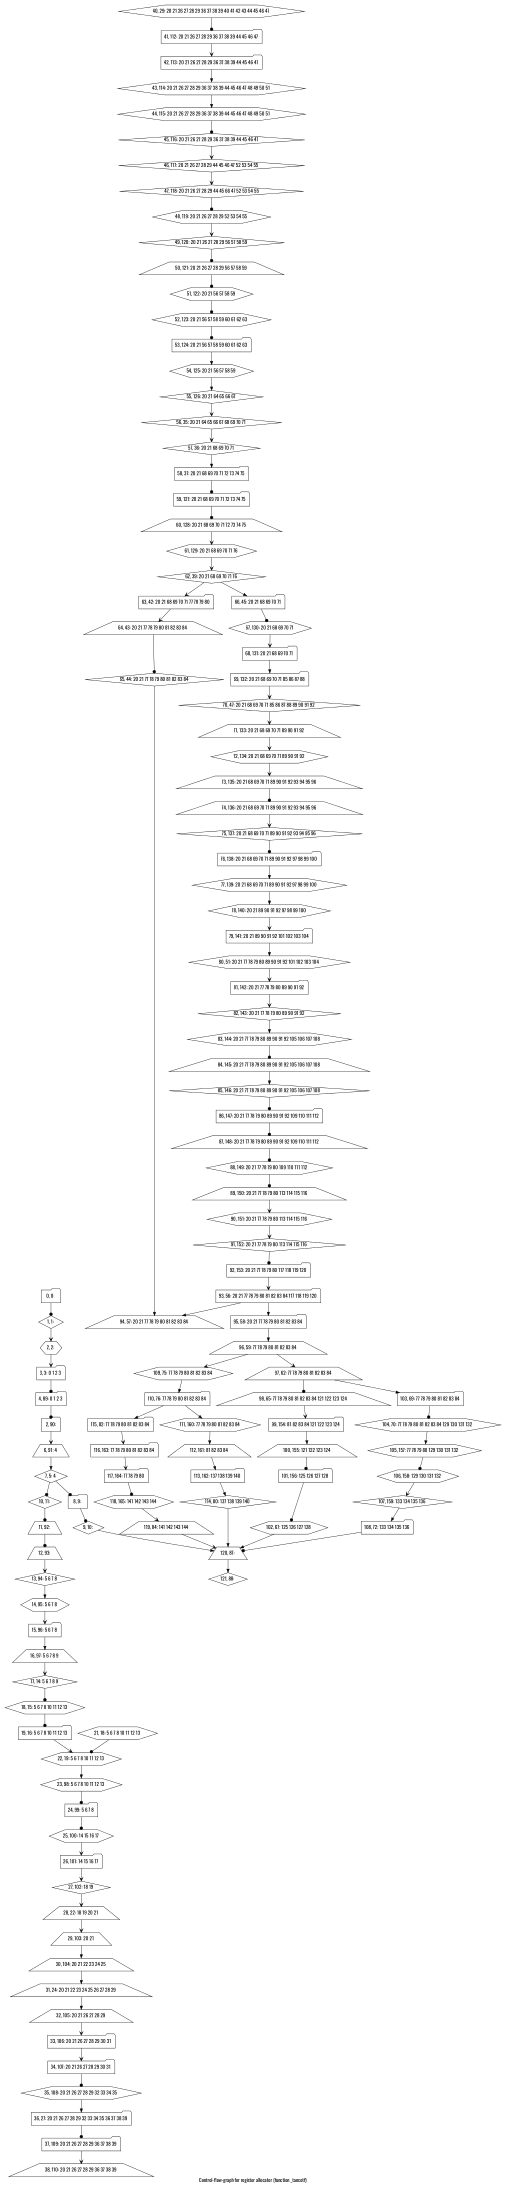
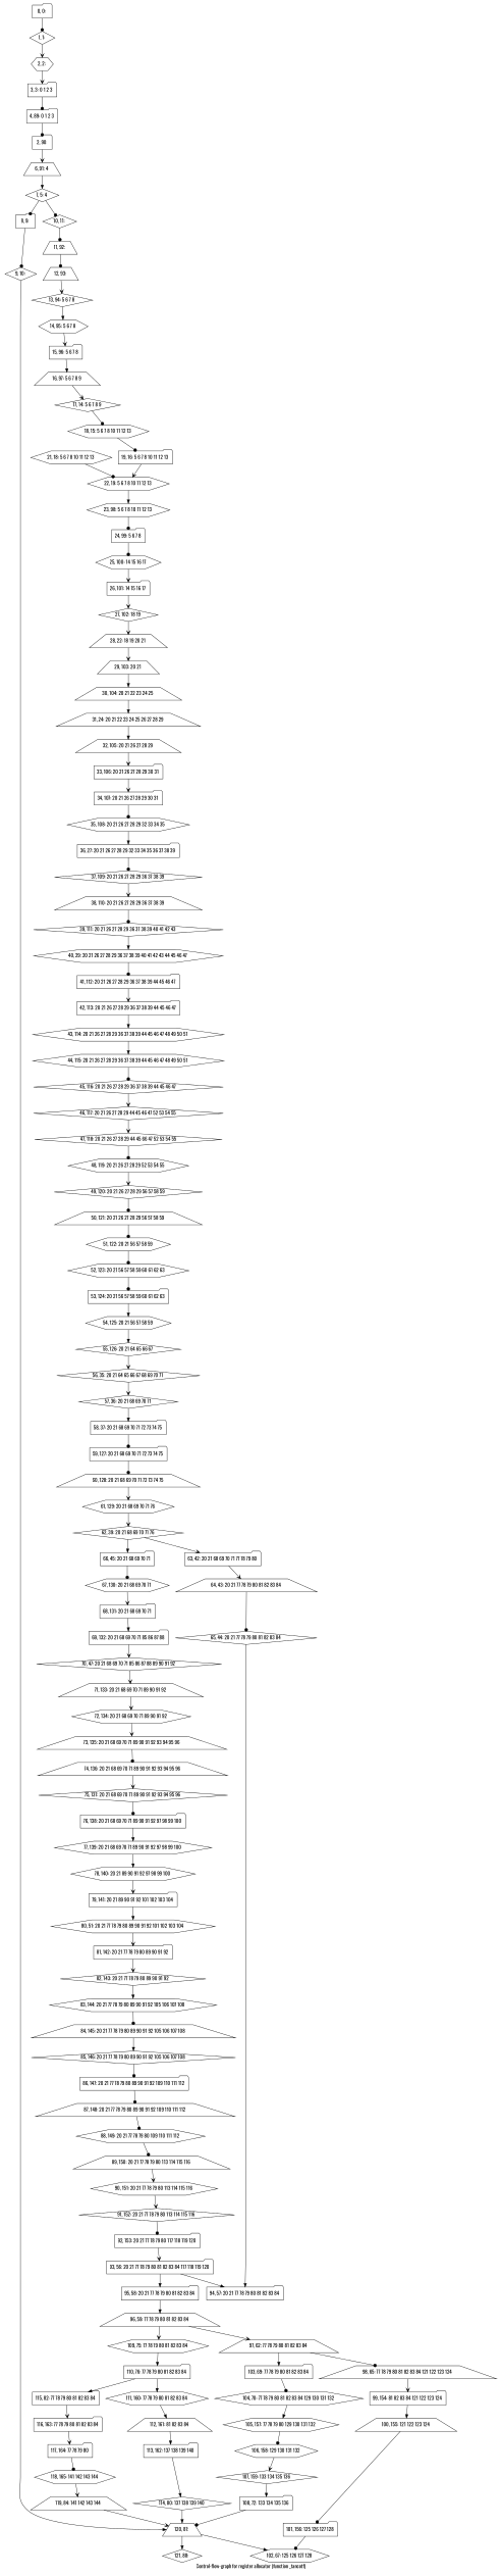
  digraph {
    fontname=Oswald
    label="Control-flow-graph for register allocator (function _tancotf)"
    node [fontname=Oswald shape=folder]
    edge [arrowhead=vee fontname=Oswald]
    n1 [label="0, 0: "]
    n2 [label="1, 1: " shape=diamond]
    n3 [label="2, 2: " shape=hexagon]
    n4 [label="3, 3: 0 1 2 3 "]
    n5 [label="4, 89: 0 1 2 3 "]
    n6 [label="2, 90:"]
    n7 [label="6, 91: 4 " shape=trapezium]
    n8 [label="7, 5: 4 " shape=diamond]
    n9 [label="8, 9: "]
    n10 [label="10, 11: " shape=diamond]
    n11 [label="9, 10: " shape=diamond]
    n12 [label="11, 92: " shape=trapezium]
    n13 [label="120, 87: " shape=trapezium]
    n14 [label="121, 88: " shape=diamond]
    n15 [label="12, 93: " shape=trapezium]
    n16 [label="13, 94: 5 6 7 8 " shape=diamond]
    n17 [label="14, 95: 5 6 7 8 " shape=hexagon]
    n18 [label="15, 96: 5 6 7 8 "]
    n19 [label="16, 97: 5 6 7 8 9 " shape=trapezium]
    n20 [label="17, 14: 5 6 7 8 9 " shape=diamond]
    n21 [label="18, 15: 5 6 7 8 10 11 12 13 " shape=hexagon]
    n22 [label="19, 16: 5 6 7 8 10 11 12 13 "]
    n23 [label="22, 19: 5 6 7 8 10 11 12 13 " shape=hexagon]
    n24 [label="23, 98: 5 6 7 8 10 11 12 13 " shape=hexagon]
    n25 [label="21, 18: 5 6 7 8 10 11 12 13 " shape=hexagon]
    n26 [label="24, 99: 5 6 7 8 "]
    n27 [label="25, 100: 14 15 16 17 " shape=hexagon]
    n28 [label="26, 101: 14 15 16 17 "]
    n29 [label="27, 102: 18 19 " shape=diamond]
    n30 [label="28, 22: 18 19 20 21 " shape=trapezium]
    n31 [label="29, 103: 20 21 " shape=trapezium]
    n32 [label="30, 104: 20 21 22 23 24 25 " shape=trapezium]
    n33 [label="31, 24: 20 21 22 23 24 25 26 27 28 29 " shape=trapezium]
    n34 [label="32, 105: 20 21 26 27 28 29 " shape=trapezium]
    n35 [label="33, 106: 20 21 26 27 28 29 30 31 "]
    n36 [label="34, 107: 20 21 26 27 28 29 30 31 "]
    n37 [label="35, 108: 20 21 26 27 28 29 32 33 34 35 " shape=hexagon]
    n38 [label="36, 27: 20 21 26 27 28 29 32 33 34 35 36 37 38 39 "]
-   n39 [label="37, 109: 20 21 26 27 28 29 36 37 38 39 "]
+   n39 [label="37, 109: 20 21 26 27 28 29 36 37 38 39 " shape=diamond]
    n40 [label="38, 110: 20 21 26 27 28 29 36 37 38 39 " shape=trapezium]
+   n41 [label="39, 111: 20 21 26 27 28 29 36 37 38 39 40 41 42 43 " shape=diamond]
    n42 [label="40, 29: 20 21 26 27 28 29 36 37 38 39 40 41 42 43 44 45 46 47 " shape=hexagon]
    n43 [label="41, 112: 20 21 26 27 28 29 36 37 38 39 44 45 46 47 "]
    n44 [label="42, 113: 20 21 26 27 28 29 36 37 38 39 44 45 46 47 "]
    n45 [label="43, 114: 20 21 26 27 28 29 36 37 38 39 44 45 46 47 48 49 50 51 " shape=hexagon]
    n46 [label="44, 115: 20 21 26 27 28 29 36 37 38 39 44 45 46 47 48 49 50 51 " shape=hexagon]
    n47 [label="45, 116: 20 21 26 27 28 29 36 37 38 39 44 45 46 47 " shape=diamond]
    n48 [label="46, 117: 20 21 26 27 28 29 44 45 46 47 52 53 54 55 " shape=diamond]
    n49 [label="47, 118: 20 21 26 27 28 29 44 45 66 47 52 53 54 55" shape=diamond]
    n50 [label="48, 119: 20 21 26 27 28 29 52 53 54 55 " shape=hexagon]
    n51 [label="49, 120: 20 21 26 27 28 29 56 57 58 59 " shape=diamond]
    n52 [label="50, 121: 20 21 26 27 28 29 56 57 58 59 " shape=trapezium]
    n53 [label="51, 122: 20 21 56 57 58 59 " shape=hexagon]
    n54 [label="52, 123: 20 21 56 57 58 59 60 61 62 63 " shape=hexagon]
    n55 [label="53, 124: 20 21 56 57 58 59 60 61 62 63 "]
    n56 [label="54, 125: 20 21 56 57 58 59 " shape=hexagon]
    n57 [label="55, 126: 20 21 64 65 66 67 " shape=diamond]
    n58 [label="56, 35: 20 21 64 65 66 67 68 69 70 71 " shape=diamond]
    n59 [label="57, 36: 20 21 68 69 70 71 " shape=diamond]
    n60 [label="58, 37: 20 21 68 69 70 71 72 73 74 75 "]
    n61 [label="59, 127: 20 21 68 69 70 71 72 73 74 75 "]
    n62 [label="60, 128: 20 21 68 69 70 71 72 73 74 75 " shape=trapezium]
    n63 [label="61, 129: 20 21 68 69 70 71 76 " shape=hexagon]
    n64 [label="62, 39: 20 21 68 69 70 71 76 " shape=diamond]
    n65 [label="63, 42: 20 21 68 69 70 71 77 78 79 80 "]
    n66 [label="66, 45: 20 21 68 69 70 71 "]
    n67 [label="64, 43: 20 21 77 78 79 80 81 82 83 84 " shape=trapezium]
    n68 [label="67, 130: 20 21 68 69 70 71 " shape=hexagon]
    n69 [label="65, 44: 20 21 77 78 79 80 81 82 83 84 " shape=diamond]
-   n70 [label="94, 57: 20 21 77 78 79 80 81 82 83 84 " shape=trapezium]
+   n70 [label="94, 57: 20 21 77 78 79 80 81 82 83 84 "]
    n71 [label="68, 131: 20 21 68 69 70 71 "]
    n72 [label="69, 132: 20 21 68 69 70 71 85 86 87 88 "]
    n73 [label="70, 47: 20 21 68 69 70 71 85 86 87 88 89 90 91 92 " shape=diamond]
    n74 [label="71, 133: 20 21 68 69 70 71 89 90 91 92 " shape=trapezium]
    n75 [label="72, 134: 20 21 68 69 70 71 89 90 91 92 " shape=hexagon]
    n76 [label="73, 135: 20 21 68 69 70 71 89 90 91 92 93 94 95 96 " shape=trapezium]
    n77 [label="74, 136: 20 21 68 69 70 71 89 90 91 92 93 94 95 96 " shape=trapezium]
    n78 [label="75, 137: 20 21 68 69 70 71 89 90 91 92 93 94 95 96 " shape=diamond]
    n79 [label="76, 138: 20 21 68 69 70 71 89 90 91 92 97 98 99 100 "]
    n80 [label="77, 139: 20 21 68 69 70 71 89 90 91 92 97 98 99 100 " shape=hexagon]
    n81 [label="78, 140: 20 21 89 90 91 92 97 98 99 100 " shape=hexagon]
    n82 [label="79, 141: 20 21 89 90 91 92 101 102 103 104 "]
    n83 [label="80, 51: 20 21 77 78 79 80 89 90 91 92 101 102 103 104 " shape=hexagon]
    n84 [label="81, 142: 20 21 77 78 79 80 89 90 91 92 "]
    n85 [label="82, 143: 20 21 77 78 79 80 89 90 91 92 " shape=diamond]
    n86 [label="83, 144: 20 21 77 78 79 80 89 90 91 92 105 106 107 108 " shape=hexagon]
    n87 [label="84, 145: 20 21 77 78 79 80 89 90 91 92 105 106 107 108 " shape=trapezium]
    n88 [label="85, 146: 20 21 77 78 79 80 89 90 91 92 105 106 107 108 " shape=diamond]
    n89 [label="86, 147: 20 21 77 78 79 80 89 90 91 92 109 110 111 112 "]
    n90 [label="87, 148: 20 21 77 78 79 80 89 90 91 92 109 110 111 112 " shape=trapezium]
    n91 [label="88, 149: 20 21 77 78 79 80 109 110 111 112 " shape=hexagon]
    n92 [label="89, 150: 20 21 77 78 79 80 113 114 115 116 " shape=trapezium]
    n93 [label="90, 151: 20 21 77 78 79 80 113 114 115 116 " shape=hexagon]
    n94 [label="91, 152: 20 21 77 78 79 80 113 114 115 116 " shape=diamond]
    n95 [label="92, 153: 20 21 77 78 79 80 117 118 119 120 "]
    n96 [label="93, 56: 20 21 77 78 79 80 81 82 83 84 117 118 119 120 "]
    n97 [label="95, 58: 20 21 77 78 79 80 81 82 83 84 "]
    n98 [label="96, 59: 77 78 79 80 81 82 83 84 " shape=trapezium]
    n99 [label="97, 62: 77 78 79 80 81 82 83 84 " shape=trapezium]
    n100 [label="109, 75: 77 78 79 80 81 82 83 84 " shape=hexagon]
    n101 [label="98, 65: 77 78 79 80 81 82 83 84 121 122 123 124 " shape=trapezium]
    n102 [label="103, 69: 77 78 79 80 81 82 83 84 "]
    n103 [label="110, 76: 77 78 79 80 81 82 83 84 "]
    n104 [label="99, 154: 81 82 83 84 121 122 123 124 "]
    n105 [label="104, 70: 77 78 79 80 81 82 83 84 129 130 131 132 " shape=hexagon]
    n106 [label="100, 155: 121 122 123 124 " shape=trapezium]
    n107 [label="101, 156: 125 126 127 128 "]
    n108 [label="102, 67: 125 126 127 128 " shape=hexagon]
    n109 [label="105, 157: 77 78 79 80 129 130 131 132 " shape=hexagon]
    n110 [label="106, 158: 129 130 131 132 " shape=hexagon]
    n111 [label="107, 159: 133 134 135 136 " shape=diamond]
    n112 [label="108, 72: 133 134 135 136 "]
    n113 [label="111, 160: 77 78 79 80 81 82 83 84 " shape=hexagon]
    n114 [label="115, 82: 77 78 79 80 81 82 83 84 "]
    n115 [label="112, 161: 81 82 83 84 " shape=trapezium]
    n116 [label="116, 163: 77 78 79 80 81 82 83 84 "]
    n117 [label="113, 162: 137 138 139 140 "]
    n118 [label="114, 80: 137 138 139 140 " shape=diamond]
    n119 [label="117, 164: 77 78 79 80 "]
    n120 [label="118, 165: 141 142 143 144 " shape=hexagon]
    n121 [label="119, 84: 141 142 143 144 " shape=trapezium]
    n1 -> n2 [arrowhead=dot]
    n2 -> n3
    n3 -> n4
    n4 -> n5 [arrowhead=dot]
    n5 -> n6 [arrowhead=dot]
    n6 -> n7
    n7 -> n8 [arrowhead=normal]
    n8 -> n9 [arrowhead=dot]
    n8 -> n10 [arrowhead=dot]
    n9 -> n11 [arrowhead=dot]
    n10 -> n12 [arrowhead=dot]
    n11 -> n13 [arrowhead=normal]
    n12 -> n15 [arrowhead=dot]
    n13 -> n14 [arrowhead=normal]
    n15 -> n16
    n16 -> n17 [arrowhead=normal]
    n17 -> n18
    n18 -> n19 [arrowhead=normal]
    n19 -> n20
    n20 -> n21 [arrowhead=dot]
    n21 -> n22 [arrowhead=dot]
    n22 -> n23
    n23 -> n24 [arrowhead=normal]
    n24 -> n26 [arrowhead=dot]
    n25 -> n23 [arrowhead=dot]
    n26 -> n27 [arrowhead=dot]
    n27 -> n28
    n28 -> n29
    n29 -> n30
    n30 -> n31
    n31 -> n32 [arrowhead=normal]
    n32 -> n33 [arrowhead=normal]
    n33 -> n34 [arrowhead=normal]
    n34 -> n35
    n35 -> n36
    n36 -> n37 [arrowhead=dot]
    n37 -> n38 [arrowhead=normal]
    n38 -> n39 [arrowhead=dot]
    n39 -> n40
+   n40 -> n41 [arrowhead=dot]
+   n41 -> n42 [arrowhead=normal]
    n42 -> n43 [arrowhead=dot]
    n43 -> n44
    n44 -> n45 [arrowhead=normal]
    n45 -> n46 [arrowhead=normal]
    n46 -> n47 [arrowhead=dot]
    n47 -> n48
    n48 -> n49
    n49 -> n50 [arrowhead=dot]
    n50 -> n51
    n51 -> n52 [arrowhead=dot]
    n52 -> n53 [arrowhead=dot]
    n53 -> n54 [arrowhead=dot]
    n54 -> n55 [arrowhead=dot]
    n55 -> n56 [arrowhead=normal]
    n56 -> n57 [arrowhead=normal]
    n57 -> n58
    n58 -> n59
    n59 -> n60 [arrowhead=normal]
    n60 -> n61 [arrowhead=dot]
    n61 -> n62 [arrowhead=dot]
    n62 -> n63
    n63 -> n64
    n64 -> n65
    n64 -> n66 [arrowhead=normal]
    n65 -> n67
    n66 -> n68 [arrowhead=dot]
    n67 -> n69 [arrowhead=dot]
    n68 -> n71
    n69 -> n70 [arrowhead=normal]
    n71 -> n72 [arrowhead=normal]
    n72 -> n73
    n73 -> n74
    n74 -> n75
    n75 -> n76
    n76 -> n77 [arrowhead=dot]
    n77 -> n78
    n78 -> n79 [arrowhead=dot]
    n79 -> n80 [arrowhead=normal]
    n80 -> n81 [arrowhead=normal]
    n81 -> n82
    n82 -> n83 [arrowhead=normal]
    n83 -> n84
    n84 -> n85
    n85 -> n86 [arrowhead=normal]
    n86 -> n87 [arrowhead=dot]
    n87 -> n88 [arrowhead=normal]
    n88 -> n89 [arrowhead=dot]
    n89 -> n90 [arrowhead=dot]
    n90 -> n91 [arrowhead=dot]
    n91 -> n92 [arrowhead=dot]
    n92 -> n93
    n93 -> n94
    n94 -> n95 [arrowhead=dot]
    n95 -> n96
    n96 -> n70 [arrowhead=normal]
    n96 -> n97 [arrowhead=normal]
    n97 -> n98 [arrowhead=normal]
    n98 -> n99
    n98 -> n100
    n99 -> n101 [arrowhead=dot]
    n99 -> n102 [arrowhead=normal]
    n100 -> n103 [arrowhead=normal]
    n101 -> n104
    n102 -> n105 [arrowhead=dot]
    n103 -> n113 [arrowhead=normal]
    n103 -> n114 [arrowhead=normal]
    n104 -> n106 [arrowhead=normal]
    n105 -> n109 [arrowhead=normal]
    n106 -> n107 [arrowhead=dot]
    n107 -> n108 [arrowhead=dot]
-   n108 -> n13 [arrowhead=normal]
+   n13 -> n108 [arrowhead=normal]
    n109 -> n110 [arrowhead=dot]
    n110 -> n111
    n111 -> n112 [arrowhead=normal]
    n112 -> n13 [arrowhead=dot]
    n113 -> n115 [arrowhead=normal]
    n114 -> n116
    n115 -> n117 [arrowhead=normal]
    n116 -> n119
    n117 -> n118 [arrowhead=normal]
    n118 -> n13 [arrowhead=normal]
    n119 -> n120 [arrowhead=dot]
    n120 -> n121
    n121 -> n13
  }
